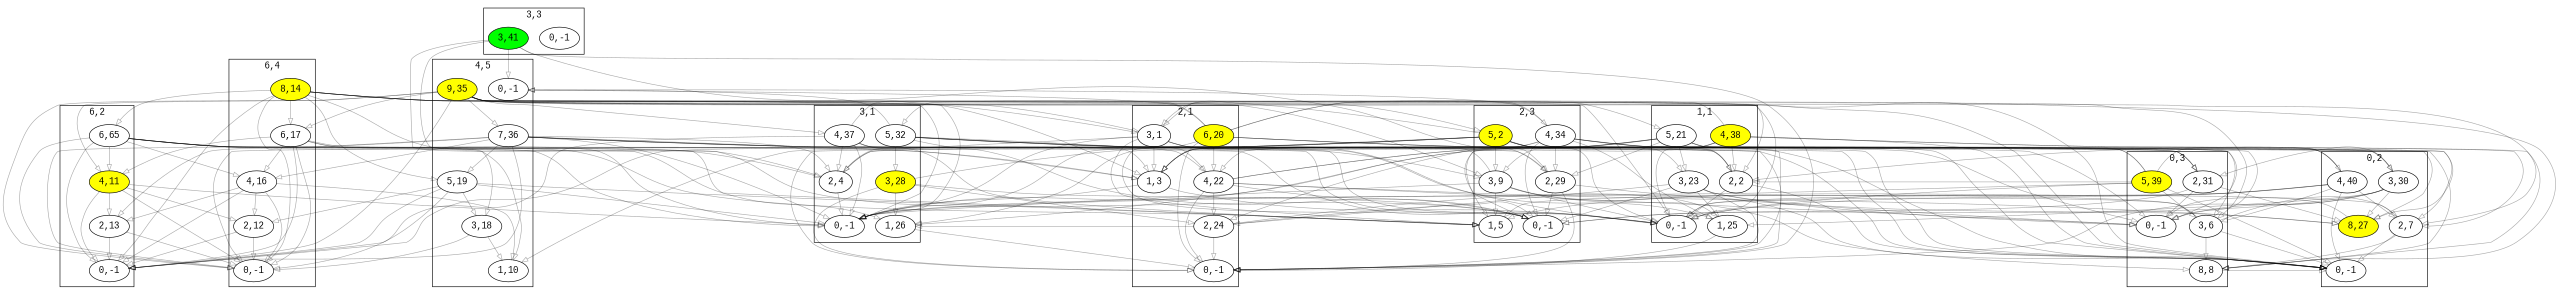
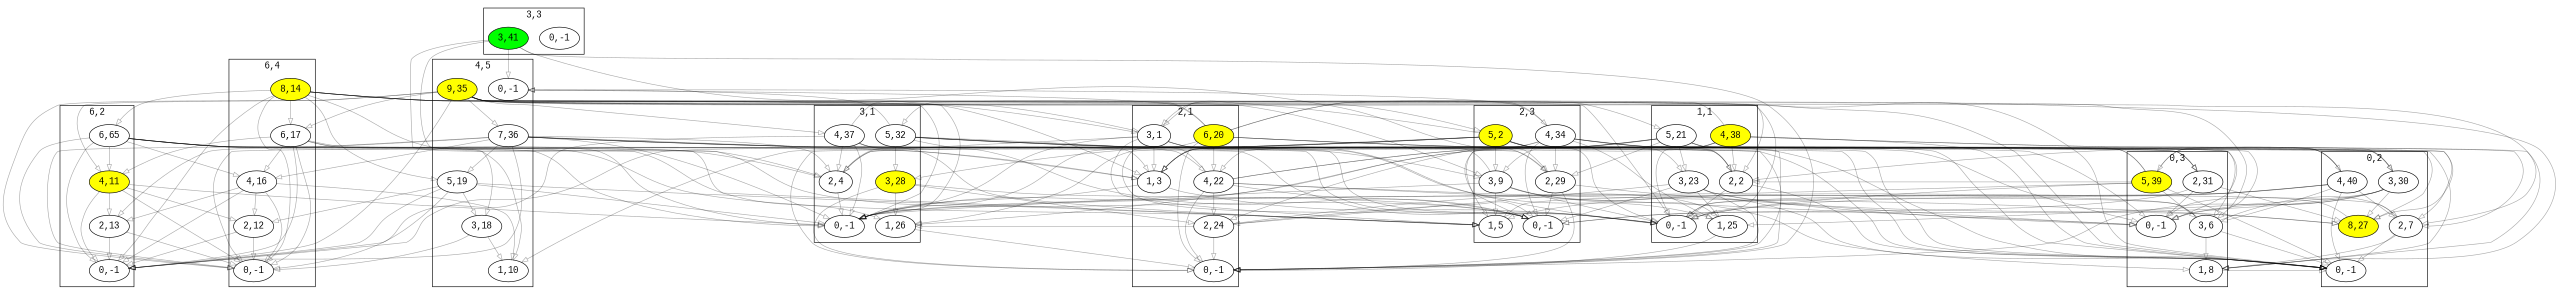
  digraph {
    compound=true
    fontname="Liberation Mono"
    node [fontname="Liberation Mono"]
    edge [color="#00000055" fillcolor=none fontname="Liberation Mono"]
    n1 [label="0,-1"]
    n2 [label="1,5"]
    n3 [label="2,29"]
    n4 [label="3,9"]
    n5 [label="4,34"]
    n6 [fillcolor=yellow label="5,2" style=filled]
    n7 [label="0,-1"]
    n8 [label="2,13"]
    n9 [fillcolor=yellow label="4,11" style=filled]
    n10 [label="6,65"]
    n11 [label="0,-1"]
    n12 [label="2,12"]
    n13 [label="4,16"]
    n14 [label="6,17"]
    n15 [fillcolor=yellow label="8,14" style=filled]
    n16 [label="0,-1"]
    n17 [label="1,3"]
    n18 [label="2,24"]
    n19 [label="3,1"]
    n20 [label="4,22"]
    n21 [fillcolor=yellow label="6,20" style=filled]
    n22 [label="0,-1"]
    n23 [label="1,10"]
    n24 [label="3,18"]
    n25 [label="5,19"]
    n26 [label="7,36"]
    n27 [fillcolor=yellow label="9,35" style=filled]
    n28 [label="0,-1"]
    n29 [label="1,26"]
    n30 [label="2,4"]
    n31 [fillcolor=yellow label="3,28" style=filled]
    n32 [label="4,37"]
    n33 [label="5,32"]
    n34 [label="0,-1"]
    n35 [label="1,25"]
    n36 [label="2,2"]
    n37 [label="3,23"]
    n38 [fillcolor=yellow label="4,38" style=filled]
    n39 [label="5,21"]
    n40 [label="0,-1"]
    n41 [fillcolor=yellow label="8,27" style=filled]
    n42 [label="2,7"]
    n43 [label="3,30"]
    n44 [label="4,40"]
    n45 [label="0,-1"]
-   n46 [label="8,8"]
+   n46 [label="1,8"]
    n47 [label="2,31"]
    n48 [label="3,6"]
    n49 [fillcolor=yellow label="5,39" style=filled]
    n50 [label="0,-1"]
    n51 [fillcolor=green label="3,41" style=filled]
    subgraph cluster_1 {
      label="2,3"
      n1
      n2
      n3
      n4
      n5
      n6
    }
    subgraph cluster_2 {
      label="6,2"
      n7
      n8
      n9
      n10
    }
    subgraph cluster_3 {
      label="6,4"
      n11
      n12
      n13
      n14
      n15
    }
    subgraph cluster_4 {
      label="2,1"
      n16
      n17
      n18
      n19
      n20
      n21
    }
    subgraph cluster_5 {
      label="4,5"
      n22
      n23
      n24
      n25
      n26
      n27
    }
    subgraph cluster_6 {
      label="3,1"
      n28
      n29
      n30
      n31
      n32
      n33
    }
    subgraph cluster_7 {
      label="1,1"
      n34
      n35
      n36
      n37
      n38
      n39
    }
    subgraph cluster_8 {
      label="0,2"
      n40
      n41
      n42
      n43
      n44
    }
    subgraph cluster_9 {
      label="0,3"
      n45
      n46
      n47
      n48
      n49
    }
    subgraph cluster_10 {
      label="3,3"
      n50
      n51
    }
    n3 -> n1
    n3 -> n16
    n3 -> n45
    n4 -> n2
    n4 -> n17
    n4 -> n28
    n4 -> n34
    n4 -> n40
    n4 -> n46
    n5 -> n1
    n5 -> n3
    n5 -> n16
    n5 -> n18
    n5 -> n22
    n5 -> n29
    n5 -> n35
    n5 -> n41
    n5 -> n45
    n5 -> n47
    n6 -> n4
    n6 -> n7
    n6 -> n11
    n6 -> n19
    n6 -> n23
    n6 -> n28
    n6 -> n30
    n6 -> n34
    n6 -> n36
    n6 -> n40
    n6 -> n42
    n6 -> n48
    n8 -> n7
    n8 -> n11
    n9 -> n7
    n9 -> n8
    n9 -> n11
    n9 -> n12
    n9 -> n28
    n10 -> n2
    n10 -> n7
    n10 -> n9
    n10 -> n11
    n10 -> n13
    n10 -> n17
    n10 -> n23
    n10 -> n28
    n10 -> n30
    n10 -> n34
    n10 -> n40
    n12 -> n7
    n12 -> n11
    n13 -> n7
    n13 -> n8
    n13 -> n11
    n13 -> n12
    n13 -> n23
    n14 -> n2
    n14 -> n7
    n14 -> n9
    n14 -> n11
    n14 -> n13
    n14 -> n24
    n14 -> n28
    n15 -> n4
    n15 -> n7
    n15 -> n10
    n15 -> n11
    n15 -> n14
    n15 -> n17
    n15 -> n25
    n15 -> n28
    n15 -> n30
    n15 -> n34
    n15 -> n40
    n15 -> n46
    n17 -> n28
    n17 -> n34
    n18 -> n1
    n18 -> n16
    n18 -> n29
    n18 -> n35
    n19 -> n2
    n19 -> n17
    n19 -> n28
    n19 -> n30
    n19 -> n34
    n19 -> n36
    n19 -> n40
    n20 -> n1
    n20 -> n3
    n20 -> n16
    n20 -> n18
-   n31 -> n20
+   n20 -> n31
    n20 -> n37
    n20 -> n41
    n20 -> n45
    n21 -> n1
    n21 -> n5
    n21 -> n16
    n21 -> n20
    n21 -> n22
    n21 -> n33
    n21 -> n39
    n21 -> n43
    n21 -> n45
    n21 -> n47
    n24 -> n11
    n24 -> n23
    n25 -> n2
    n25 -> n7
    n25 -> n11
    n25 -> n12
    n25 -> n24
    n25 -> n28
    n26 -> n4
    n26 -> n7
    n26 -> n8
    n26 -> n11
    n26 -> n13
    n26 -> n17
    n26 -> n25
    n26 -> n28
    n26 -> n30
    n26 -> n34
    n26 -> n40
    n26 -> n46
    n27 -> n6
    n27 -> n7
    n27 -> n9
    n27 -> n11
    n27 -> n14
    n27 -> n19
    n27 -> n26
    n27 -> n28
    n27 -> n32
    n27 -> n34
    n27 -> n36
    n27 -> n40
    n27 -> n42
    n27 -> n48
    n29 -> n16
    n30 -> n17
    n30 -> n28
    n31 -> n1
    n31 -> n16
    n31 -> n18
    n31 -> n29
    n32 -> n2
    n32 -> n7
    n32 -> n19
    n32 -> n28
    n32 -> n30
    n32 -> n34
    n32 -> n40
    n33 -> n1
    n33 -> n3
    n33 -> n16
    n33 -> n20
    n33 -> n22
    n33 -> n31
    n33 -> n35
    n33 -> n41
    n33 -> n45
    n35 -> n16
    n36 -> n17
    n36 -> n34
    n36 -> n40
    n37 -> n1
    n37 -> n16
    n37 -> n18
    n37 -> n35
    n37 -> n41
    n37 -> n45
    n38 -> n2
    n38 -> n19
    n38 -> n28
    n38 -> n34
    n38 -> n36
    n38 -> n40
    n38 -> n42
    n38 -> n46
    n39 -> n1
    n39 -> n3
    n39 -> n16
    n39 -> n20
    n39 -> n29
    n39 -> n37
    n39 -> n43
    n39 -> n45
    n39 -> n47
    n41 -> n45
    n42 -> n34
    n42 -> n40
    n42 -> n46
    n43 -> n1
    n43 -> n16
    n43 -> n35
    n43 -> n41
    n43 -> n45
-   n43 -> n47
+   n43 -> n49
    n44 -> n2
    n44 -> n17
    n44 -> n28
    n44 -> n34
    n44 -> n36
    n44 -> n40
    n44 -> n42
    n44 -> n48
    n46 -> n40
    n47 -> n1
    n47 -> n41
    n47 -> n45
    n48 -> n2
    n48 -> n34
    n48 -> n40
    n48 -> n42
    n48 -> n46
    n49 -> n4
    n49 -> n17
    n49 -> n28
    n49 -> n34
    n49 -> n36
    n49 -> n40
    n49 -> n44
    n49 -> n48
    n51 -> n1
    n51 -> n3
    n51 -> n16
    n51 -> n22
    n51 -> n29
  }
